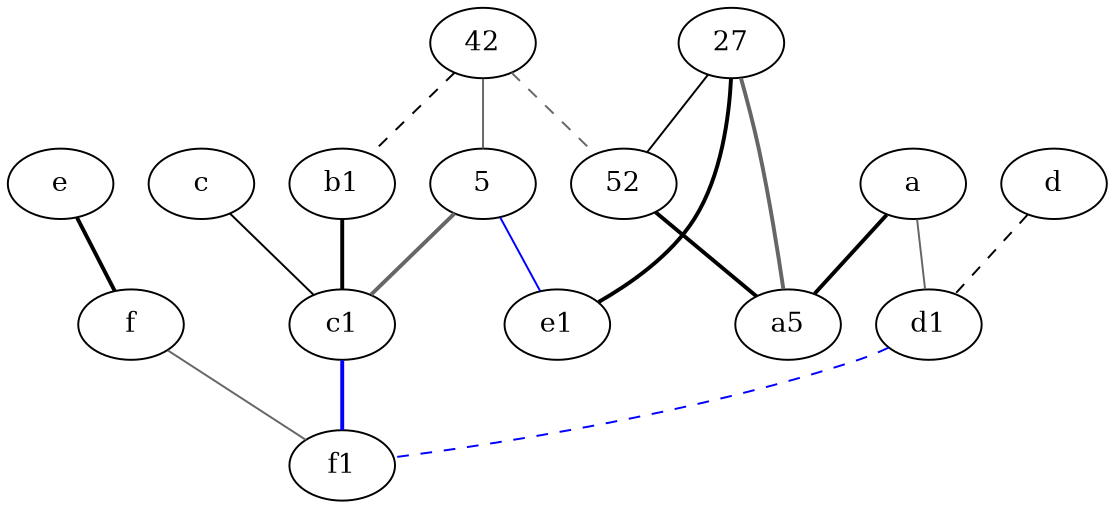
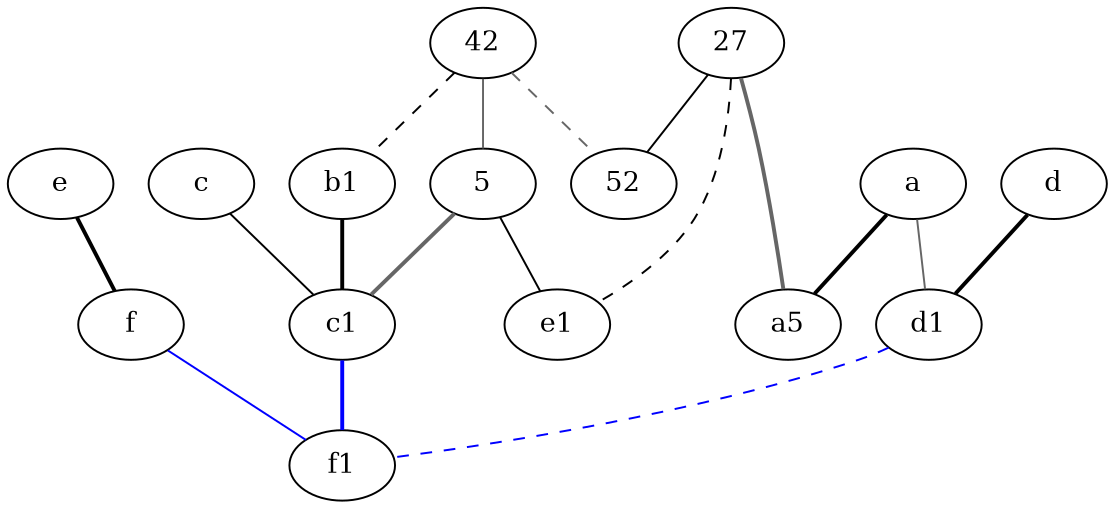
  graph {
    node [labelfontsize=50]
    edge [color=black style=bold]
    n1 [label=a5]
    a
    d1
    c1
    f1
    e
    f
    c
    42
    52
    b1
    5
    e1
    27
    d
    a -- n1
    a -- d1 [color=gray40 style=solid]
    d1 -- f1 [color=blue style=dashed]
    c1 -- f1 [color=blue]
    e -- f
-   f -- f1 [color=gray40 style=solid]
+   f -- f1 [color=blue style=solid]
    c -- c1 [style=solid]
    42 -- 52 [color=gray40 style=dashed]
    42 -- b1 [style=dashed]
    42 -- 5 [color=gray40 style=solid]
-   52 -- n1
    b1 -- c1
    5 -- c1 [color=gray40]
-   5 -- e1 [color=blue style=solid]
+   5 -- e1 [style=solid]
    27 -- n1 [color=gray40]
    27 -- 52 [style=solid]
-   27 -- e1
-   d -- d1 [style=dashed]
+   27 -- e1 [style=dashed]
+   d -- d1
  }
